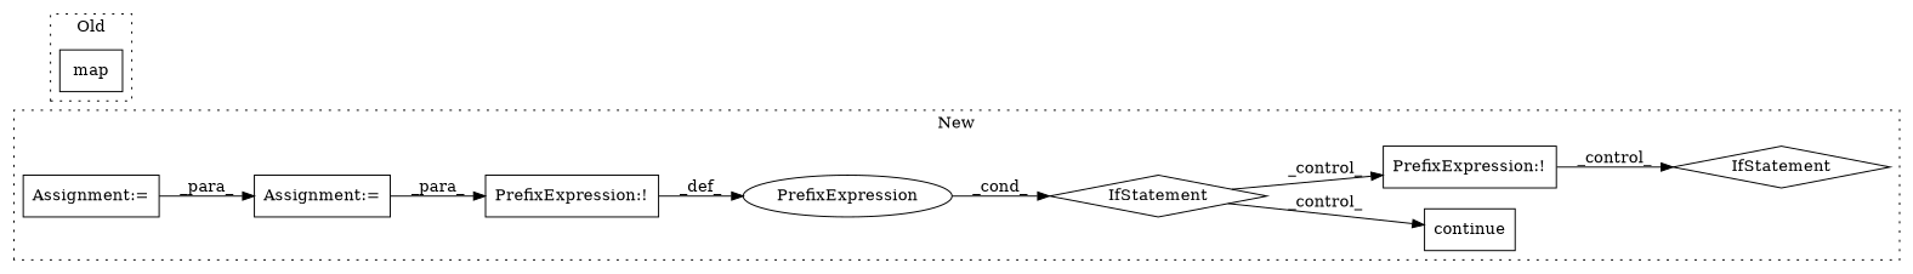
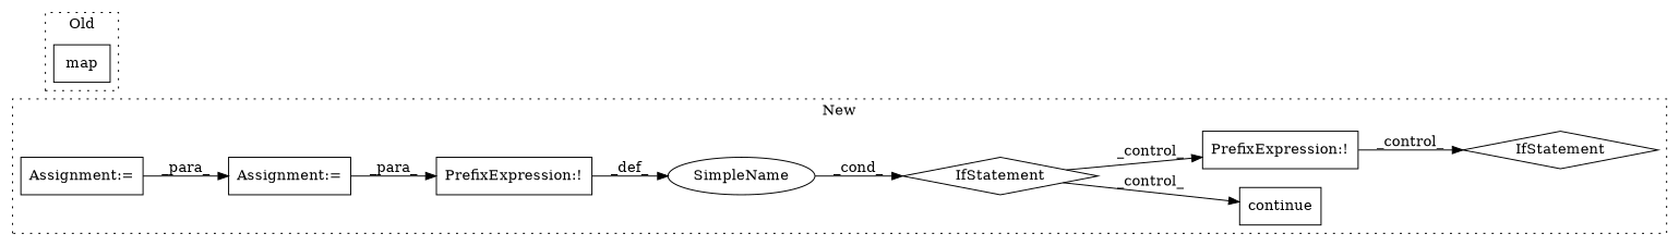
  digraph {
    rankdir=LR
    node [a=7 l="4,2" shape=box]
    n1 [a=18 l=9 label=continue s=10529]
    n2 [l=14 label="Assignment:=" s=10194]
    n3 [a=25 label=IfStatement s="10378,10424" shape=diamond]
-   n4 [a=42 label=PrefixExpression shape=ellipse l=""]
+   n4 [a=42 label=SimpleName shape=ellipse l=""]
    n5 [a=25 label=IfStatement s="10796,10823" shape=diamond]
    n6 [a=38 l=1 label="PrefixExpression:!" s=10639]
    n7 [a=38 l=1 label="PrefixExpression:!" s=10382]
    n8 [l=26 label="Assignment:=" s=10342]
    n9 [a=32 l="4,1" label=map s="10178,10207"]
    subgraph cluster_1 {
      label=New
      style=dotted
      n1
      n2
      n3
      n4
      n5
      n6
      n7
      n8
    }
    subgraph cluster_2 {
      label=Old
      style=dotted
      n9
    }
    n2 -> n7 [label=_para_]
    n3 -> n1 [label=_control_]
    n3 -> n6 [label=_control_]
    n4 -> n3 [label=_cond_]
    n6 -> n5 [label=_control_]
    n7 -> n4 [label=_def_]
    n8 -> n2 [label=_para_]
  }
